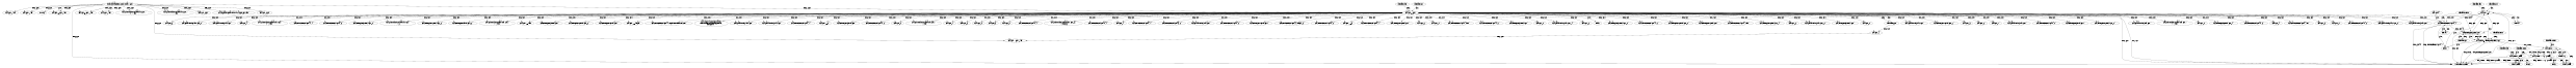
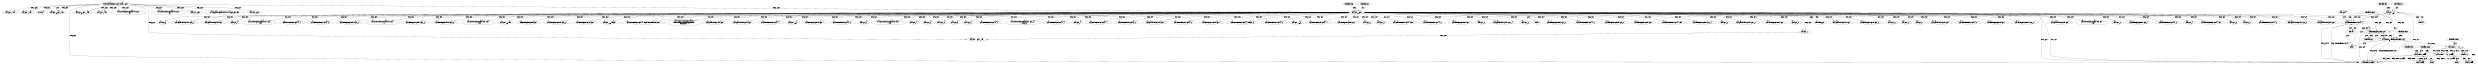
  digraph {
    n1 [label="(Call,tptr +=4)"]
    n2 [label="(Call,EXTRACT_32BITS(tptr))"]
    n3 [label="(Call,ND_TCHECK2(tptr[0], 4))"]
    n4 [label="(Block,)"]
    n5 [label="(Literal,4)"]
    n6 [label="(MethodReturn,RET)"]
    n7 [label="(Call,comm = EXTRACT_32BITS(tptr))"]
    n8 [label="(Identifier,tptr)"]
    n9 [label="(Literal,4)"]
    n10 [label="(Call,comm >> 16)"]
    n11 [label="(Call,tptr = pptr)"]
    n12 [label="(Call,ND_TCHECK2(tptr[0], 8))"]
    n13 [label="(Call,EXTRACT_16BITS(tptr+2))"]
    n14 [label="(Call,EXTRACT_16BITS(tptr))"]
    n15 [label="(Call,ND_TCHECK2(tptr[0], tlen))"]
    n16 [label="(Call,EXTRACT_16BITS(tptr+4))"]
    n17 [label="(Call,tptr+6)"]
    n18 [label="(Call,ipaddr_string(ndo, tptr+2))"]
    n19 [label="(Call,EXTRACT_32BITS(tptr))"]
    n20 [label="(Call,tptr+2)"]
    n21 [label="(Call,ipaddr_string(ndo, tptr))"]
    n22 [label="(Call,EXTRACT_16BITS(tptr+1))"]
    n23 [label="(Call,tptr+3)"]
    n24 [label="(Call,tptr+2)"]
    n25 [label="(Call,tptr+1)"]
    n26 [label="(Call,ipaddr_string(ndo, tptr))"]
    n27 [label="(Call,ND_TCHECK2(tptr[0], 2))"]
    n28 [label="(Call,EXTRACT_32BITS(tptr))"]
    n29 [label="(Call,EXTRACT_16BITS(tptr+2))"]
    n30 [label="(Call,ipaddr_string(ndo, tptr))"]
    n31 [label="(Call,print_unknown_data(ndo, tptr, \"\n\t    \", tlen))"]
    n32 [label="(Call,tptr+2)"]
    n33 [label="(Call,EXTRACT_32BITS(tptr+4))"]
    n34 [label="(Call,ND_TCHECK2(tptr[0], 3))"]
    n35 [label="(Call,tptr+4)"]
    n36 [label="(Call,ND_TCHECK2(tptr[0], len))"]
    n37 [label="(Call,tptr+3)"]
    n38 [label="(Call,tptr+2)"]
    n39 [label="(Call,ND_TCHECK2(tptr[0], 8))"]
    n40 [label="(Call,ipaddr_string(ndo, tptr+2))"]
    n41 [label="(Call,ipaddr_string(ndo, tptr))"]
    n42 [label="(Call,tptr+6)"]
    n43 [label="(Call,ipaddr_string(ndo, tptr+2))"]
    n44 [label="(Call,ipaddr_string(ndo, tptr))"]
    n45 [label="(Call,tptr+4)"]
    n46 [label="(Call,print_unknown_data(ndo, tptr, \"\n\t    \", tlen))"]
    n47 [label="(Call,ND_TCHECK2(tptr[0], 4))"]
    n48 [label="(Call,ND_TCHECK2(tptr[0], 5))"]
    n49 [label="(Call,EXTRACT_32BITS(tptr+2))"]
    n50 [label="(Call,print_unknown_data(ndo, tptr, \"\n\t      \", 8))"]
    n51 [label="(Call,EXTRACT_16BITS(tptr+6))"]
    n52 [label="(Call,EXTRACT_24BITS(tptr+2))"]
    n53 [label="(Call,print_unknown_data(ndo, tptr, \"\n\t    \", tlen))"]
    n54 [label="(Call,tptr += tlen)"]
    n55 [label="(Call,EXTRACT_32BITS(tptr))"]
    n56 [label="(Call,EXTRACT_16BITS(tptr+6))"]
    n57 [label="(Call,EXTRACT_16BITS(tptr))"]
    n58 [label="(Call,tptr+7)"]
    n59 [label="(Call,tptr += length)"]
    n60 [label="(Call,ND_TCHECK2(tptr[0], BGP_MP_NLRI_MINSIZE))"]
    n61 [label="(Call,tok2str(bgp_origin_values,\n\t\t\t\t\t\t\"Unknown Origin Typecode\",\n\t\t\t\t\t\ttptr[0]))"]
    n62 [label="(Call,ipaddr_string(ndo, tptr))"]
    n63 [label="(Call,ipaddr_string(ndo, tptr))"]
    n64 [label="(Call,ND_TCHECK2(tptr[0], 4))"]
    n65 [label="(Call,tptr +=8)"]
    n66 [label="(Call,EXTRACT_32BITS(tptr))"]
    n67 [label="(Call,ND_TCHECK2(tptr[0], 8))"]
    n68 [label="(Call,tptr+2)"]
    n69 [label="(Call,print_unknown_data(ndo, tptr, \"\n\t      \", tlen))"]
    n70 [label="(Call,tptr+1)"]
    n71 [label="(Call,tptr+6)"]
    n72 [label="(Call,tptr+2)"]
    n73 [label="(Call,tptr-3)"]
    n74 [label="(Call,tptr+2)"]
    n75 [label="(Call,ND_TCHECK2(tptr[0], 4))"]
    n76 [label="(Call,print_unknown_data(ndo, tptr+3,\"\n\t      \", length-3))"]
    n77 [label="(Call,ND_TCHECK2(tptr[0], 4))"]
    n78 [label="(Identifier,pptr)"]
    n79 [label="(Call,tptr+4)"]
    n80 [label="(Call,ND_TCHECK2(tptr[0], 4))"]
    n81 [label="(Call,ND_TCHECK2(tptr[3], 8))"]
    n82 [label="(Call,ipaddr_string(ndo, tptr))"]
    n83 [label="(Call,ND_TCHECK2(tptr[0], 8))"]
    n84 [label="(Call,EXTRACT_16BITS(tptr))"]
    n85 [label="(Call,ND_TCHECK2(tptr[3], length - 3))"]
    n86 [label="(Call,ND_TCHECK2(tptr[0], 8))"]
    n87 [label="(Call,tptr +=5)"]
    n88 [label="(Call,ND_TCHECK2(tptr[0], 4))"]
    n89 [label="(Call,EXTRACT_16BITS(tptr))"]
    n90 [label="(Call,tptr+6)"]
    n91 [label="(Call,tptr+2)"]
    n92 [label="(Call,ND_TCHECK2(tptr[0], tlen))"]
    n93 [label="(Call,ND_TCHECK2(tptr[0], 3))"]
    n94 [label="(Call,EXTRACT_32BITS(tptr))"]
    n95 [label="(Call,tptr+2)"]
    n96 [label="(Call,ipaddr_string(ndo, tptr+4))"]
    n97 [label="(Call,tptr+6)"]
    n98 [label="(Block,)"]
    n99 [label="(Call,EXTRACT_32BITS(tptr+2))"]
    n100 [label="(Call,tptr < pptr + len)"]
    n101 [label="(MethodParameterIn,const u_char *pptr)"]
    n102 [label="(Call,tptr = pptr + len)"]
    n103 [label="(Call,tptr = pptr + len)"]
    n104 [label="(Call,pptr + len)"]
    n105 [label="(Call,print_unknown_data(ndo, pptr, \"\n\t    \", len))"]
    n106 [label="(Call,print_unknown_data(ndo, pptr, \"\n\t    \", len))"]
    n107 [label="(Call,tptr - pptr)"]
    n108 [label="(Call,bgp_attr_get_as_size(ndo, atype, pptr, len))"]
    n109 [label="(Call,tptr - pptr)"]
    n110 [label="(Call,pptr + len)"]
    n111 [label="(Call,pptr + len)"]
    1000125
    n113 [label="(Call,(comm >> 16) & 0xffff)"]
    n114 [label="(Call,comm & 0xffff)"]
    n115 [label="(Literal,16)"]
    n116 [label="(Block,)"]
    n117 [label="(Literal,0xffff)"]
    n118 [label="(Literal,0xffff)"]
    n119 [label="(Block,)"]
    n120 [label="(Identifier,tptr)"]
    n121 [label="(Identifier,tptr)"]
    n122 [label="(Identifier,comm)"]
    n123 [label="(Identifier,comm)"]
    n124 [label="(Identifier,comm)"]
    n125 [label="(Identifier,tlen)"]
    n126 [label="(Call,tptr[0])"]
    n127 [label="(Identifier,tlen)"]
    n128 [label="(Identifier,comm)"]
    n129 [label="(Identifier,tlen)"]
    n1 -> n2 [label="DDG: tptr"]
    n1 -> n3 [label="DDG: tptr"]
    n1 -> n4 [label="AST: "]
    n1 -> n5 [label="CFG: "]
    n1 -> n6 [label="DDG: tptr"]
    n2 -> n1 [label="DDG: tptr"]
    n2 -> n6 [label="DDG: tptr"]
    n2 -> n7 [label="AST: "]
    n2 -> n7 [label="DDG: tptr"]
    n2 -> n8 [label="CFG: "]
    n3 -> n1 [label="DDG: tptr[0]"]
    n3 -> n2 [label="DDG: tptr[0]"]
    n3 -> n4 [label="AST: "]
    n3 -> n6 [label="DDG: ND_TCHECK2(tptr[0], 4)"]
    n3 -> n6 [label="DDG: tptr[0]"]
    n3 -> n9 [label="CFG: "]
    n5 -> n1 [label="AST: "]
    n7 -> n2 [label="CFG: "]
    n7 -> n4 [label="AST: "]
    n7 -> n6 [label="DDG: EXTRACT_32BITS(tptr)"]
    n7 -> n6 [label="DDG: comm"]
    n7 -> n10 [label="DDG: comm"]
    n8 -> n2 [label="AST: "]
    n9 -> n3 [label="AST: "]
    n10 -> n113 [label="AST: "]
    n10 -> n113 [label="DDG: comm"]
    n10 -> n113 [label="DDG: 16"]
    n10 -> n114 [label="DDG: comm"]
    n10 -> n115 [label="CFG: "]
    n11 -> n2 [label="DDG: tptr"]
    n11 -> n3 [label="DDG: tptr"]
    n11 -> n6 [label="DDG: pptr"]
    n11 -> n6 [label="DDG: tptr"]
    n11 -> n12 [label="DDG: tptr"]
    n11 -> n13 [label="DDG: tptr"]
    n11 -> n14 [label="DDG: tptr"]
    n11 -> n15 [label="DDG: tptr"]
    n11 -> n16 [label="DDG: tptr"]
    n11 -> n17 [label="DDG: tptr"]
    n11 -> n18 [label="DDG: tptr"]
    n11 -> n19 [label="DDG: tptr"]
    n11 -> n20 [label="DDG: tptr"]
    n11 -> n21 [label="DDG: tptr"]
    n11 -> n22 [label="DDG: tptr"]
    n11 -> n23 [label="DDG: tptr"]
    n11 -> n24 [label="DDG: tptr"]
    n11 -> n25 [label="DDG: tptr"]
    n11 -> n26 [label="DDG: tptr"]
    n11 -> n27 [label="DDG: tptr"]
    n11 -> n28 [label="DDG: tptr"]
    n11 -> n29 [label="DDG: tptr"]
    n11 -> n30 [label="DDG: tptr"]
    n11 -> n31 [label="DDG: tptr"]
    n11 -> n32 [label="DDG: tptr"]
    n11 -> n33 [label="DDG: tptr"]
    n11 -> n34 [label="DDG: tptr"]
    n11 -> n35 [label="DDG: tptr"]
    n11 -> n36 [label="DDG: tptr"]
    n11 -> n37 [label="DDG: tptr"]
    n11 -> n38 [label="DDG: tptr"]
    n11 -> n39 [label="DDG: tptr"]
    n11 -> n40 [label="DDG: tptr"]
    n11 -> n41 [label="DDG: tptr"]
    n11 -> n42 [label="DDG: tptr"]
    n11 -> n43 [label="DDG: tptr"]
    n11 -> n44 [label="DDG: tptr"]
    n11 -> n45 [label="DDG: tptr"]
    n11 -> n46 [label="DDG: tptr"]
    n11 -> n47 [label="DDG: tptr"]
    n11 -> n48 [label="DDG: tptr"]
    n11 -> n49 [label="DDG: tptr"]
    n11 -> n50 [label="DDG: tptr"]
    n11 -> n51 [label="DDG: tptr"]
    n11 -> n52 [label="DDG: tptr"]
    n11 -> n53 [label="DDG: tptr"]
    n11 -> n54 [label="DDG: tptr"]
    n11 -> n55 [label="DDG: tptr"]
    n11 -> n56 [label="DDG: tptr"]
    n11 -> n57 [label="DDG: tptr"]
-   n78 -> n58 [label="DDG: tptr"]
+   n11 -> n58 [label="DDG: tptr"]
    n11 -> n59 [label="DDG: tptr"]
    n11 -> n60 [label="DDG: tptr"]
    n11 -> n61 [label="DDG: tptr"]
    n11 -> n62 [label="DDG: tptr"]
    n11 -> n63 [label="DDG: tptr"]
    n11 -> n64 [label="DDG: tptr"]
    n11 -> n65 [label="DDG: tptr"]
    n11 -> n66 [label="DDG: tptr"]
    n11 -> n67 [label="DDG: tptr"]
    n11 -> n68 [label="DDG: tptr"]
    n11 -> n69 [label="DDG: tptr"]
    n11 -> n70 [label="DDG: tptr"]
    n11 -> n71 [label="DDG: tptr"]
    n11 -> n72 [label="DDG: tptr"]
    n11 -> n73 [label="DDG: tptr"]
    n11 -> n74 [label="DDG: tptr"]
    n11 -> n75 [label="DDG: tptr"]
    n11 -> n76 [label="DDG: tptr"]
    n11 -> n77 [label="DDG: tptr"]
    n11 -> n78 [label="CFG: "]
    n11 -> n79 [label="DDG: tptr"]
    n11 -> n80 [label="DDG: tptr"]
    n11 -> n81 [label="DDG: tptr"]
    n11 -> n82 [label="DDG: tptr"]
    n11 -> n83 [label="DDG: tptr"]
    n11 -> n84 [label="DDG: tptr"]
    n11 -> n85 [label="DDG: tptr"]
    n11 -> n86 [label="DDG: tptr"]
    n11 -> n87 [label="DDG: tptr"]
    n11 -> n88 [label="DDG: tptr"]
    n11 -> n89 [label="DDG: tptr"]
    n11 -> n90 [label="DDG: tptr"]
    n11 -> n91 [label="DDG: tptr"]
    n11 -> n92 [label="DDG: tptr"]
    n11 -> n93 [label="DDG: tptr"]
    n11 -> n94 [label="DDG: tptr"]
    n11 -> n95 [label="DDG: tptr"]
    n11 -> n96 [label="DDG: tptr"]
    n11 -> n97 [label="DDG: tptr"]
    n11 -> n98 [label="AST: "]
    n11 -> n99 [label="DDG: tptr"]
    n58 -> n100 [label="DDG: tptr"]
    n78 -> n11 [label="AST: "]
    n101 -> n6 [label="DDG: pptr"]
    n101 -> n11 [label="DDG: pptr"]
    n101 -> n100 [label="DDG: pptr"]
    n101 -> n102 [label="DDG: pptr"]
    n101 -> n103 [label="DDG: pptr"]
    n101 -> n104 [label="DDG: pptr"]
    n101 -> n105 [label="DDG: pptr"]
    n101 -> n106 [label="DDG: pptr"]
    n101 -> n107 [label="DDG: pptr"]
    n101 -> n108 [label="DDG: pptr"]
    n101 -> n109 [label="DDG: pptr"]
    n101 -> n110 [label="DDG: pptr"]
    n101 -> n111 [label="DDG: pptr"]
    n101 -> 1000125 [label="AST: "]
    n113 -> n6 [label="DDG: comm >> 16"]
    n113 -> n6 [label="DDG: (comm >> 16) & 0xffff"]
    n113 -> n116 [label="AST: "]
    n113 -> n117 [label="CFG: "]
    n114 -> n6 [label="DDG: comm"]
    n114 -> n6 [label="DDG: comm & 0xffff"]
    n114 -> n118 [label="CFG: "]
    n114 -> n119 [label="AST: "]
    n115 -> n10 [label="AST: "]
    n117 -> n10 [label="CFG: "]
    n117 -> n113 [label="AST: "]
    n118 -> n114 [label="AST: "]
    n120 -> n1 [label="AST: "]
    n121 -> n11 [label="AST: "]
    n122 -> n7 [label="CFG: "]
    n123 -> n113 [label="CFG: "]
    n123 -> n114 [label="AST: "]
    n124 -> n3 [label="CFG: "]
    n124 -> n7 [label="AST: "]
    n125 -> n11 [label="CFG: "]
    n126 -> n3 [label="AST: "]
    n127 -> n114 [label="CFG: "]
    n128 -> n10 [label="AST: "]
    n129 -> n1 [label="CFG: "]
  }
